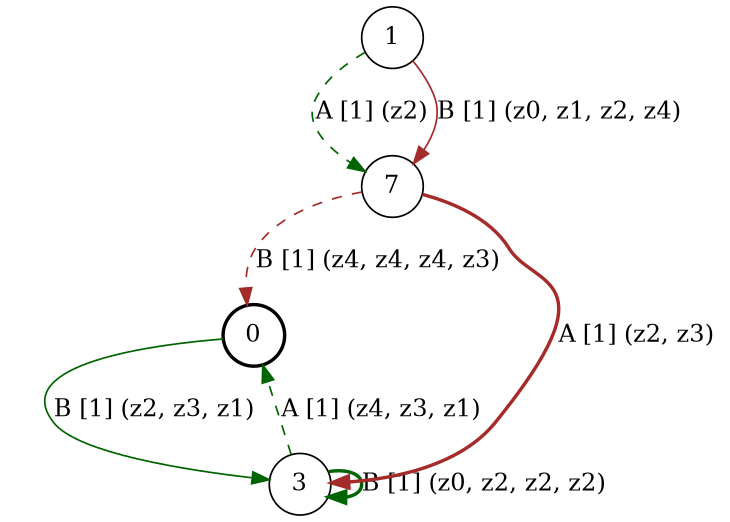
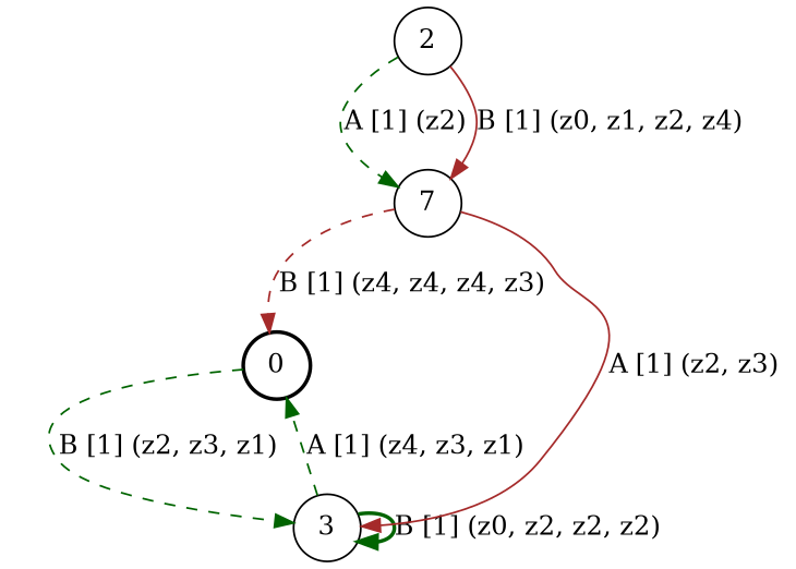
  digraph {
    node [shape=circle]
    edge [color=darkgreen style=dashed]
    0 [style=bold]
    3
    n3 [label=7]
-   1
-   0 -> 3 [label="B [1] (z2, z3, z1) " style=solid]
+   1 [label=2]
+   0 -> 3 [label="B [1] (z2, z3, z1) "]
    3 -> 0 [label="A [1] (z4, z3, z1) "]
    3 -> 3 [label="B [1] (z0, z2, z2, z2) " style=bold]
    n3 -> 0 [color=brown label="B [1] (z4, z4, z4, z3) "]
-   n3 -> 3 [color=brown label="A [1] (z2, z3) " style=bold]
+   n3 -> 3 [color=brown label="A [1] (z2, z3) " style=solid]
    1 -> n3 [label="A [1] (z2) "]
    1 -> n3 [color=brown label="B [1] (z0, z1, z2, z4) " style=solid]
  }
